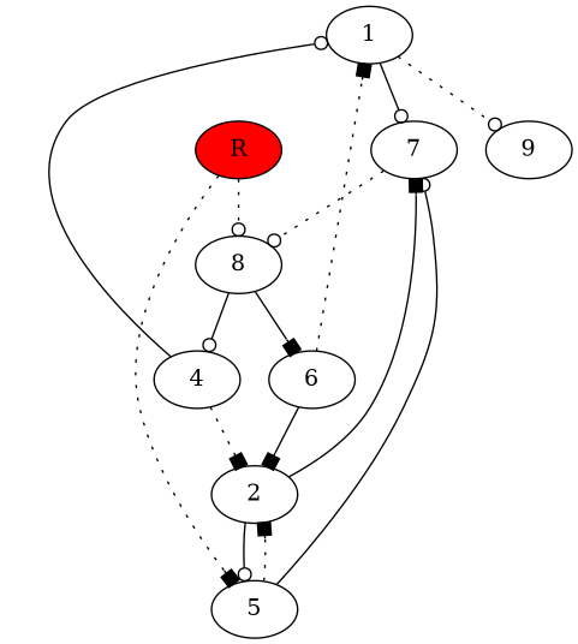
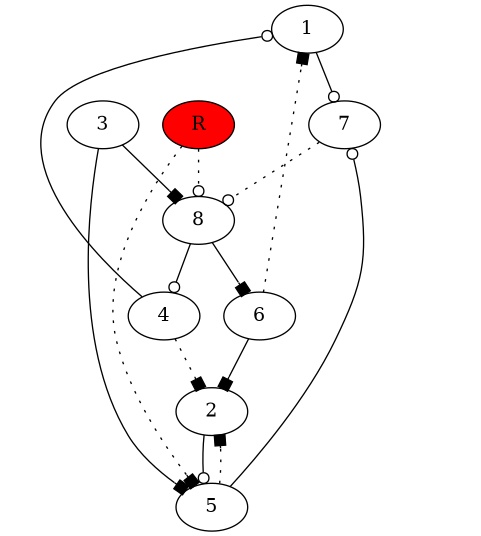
  digraph {
    edge [arrowhead=box style=solid]
    1
    7
-   9
+   3
    5
    8
    2
    4
    6
    R [fillcolor="#ff0000" style=filled]
    1 -> 7 [arrowhead=odot]
-   1 -> 9 [arrowhead=odot style=dotted]
    7 -> 8 [arrowhead=odot style=dotted]
+   3 -> 5
+   3 -> 8
    5 -> 7 [arrowhead=odot]
    5 -> 2 [style=dotted]
    8 -> 4 [arrowhead=odot]
    8 -> 6
-   2 -> 7
    2 -> 5 [arrowhead=odot]
    4 -> 1 [arrowhead=odot]
    4 -> 2 [style=dotted]
    6 -> 1 [style=dotted]
    6 -> 2
    R -> 5 [style=dotted]
    R -> 8 [arrowhead=odot style=dotted]
  }
